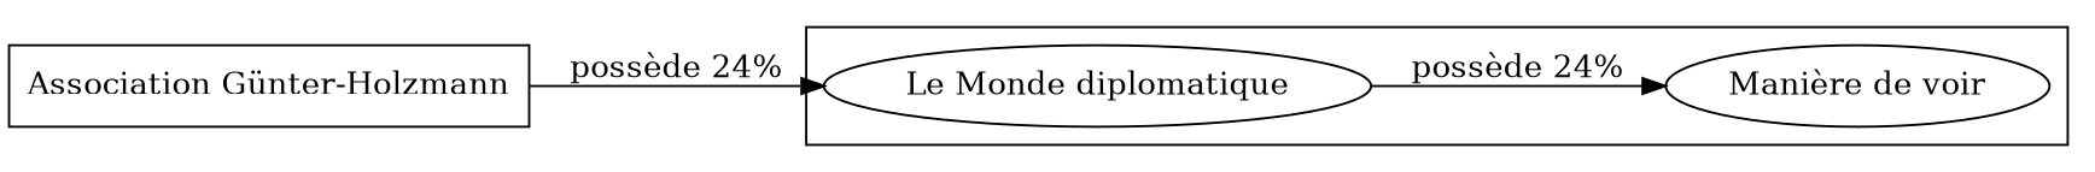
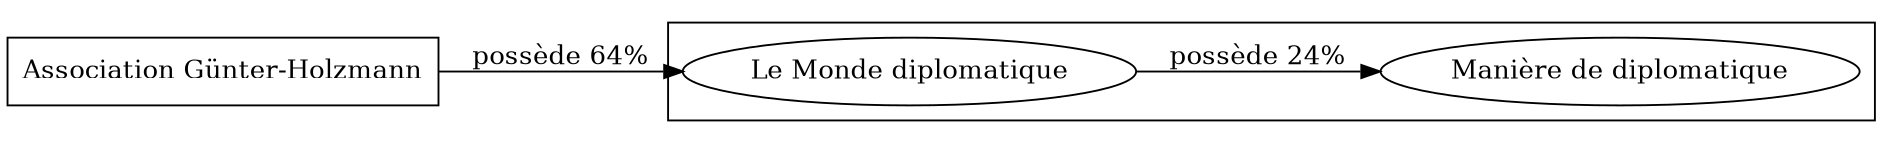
  digraph {
    rankdir=LR
    n1 [label="Association Günter-Holzmann" shape=box]
    n2 [label="Le Monde diplomatique"]
-   n3 [label="Manière de voir"]
+   n3 [label="Manière de diplomatique"]
    subgraph sub_1 {
      n1
    }
    subgraph cluster_2 {
      n2
      n3
    }
-   n1 -> n2 [label="possède 24%"]
+   n1 -> n2 [label="possède 64%"]
    n2 -> n3 [label="possède 24%"]
  }
